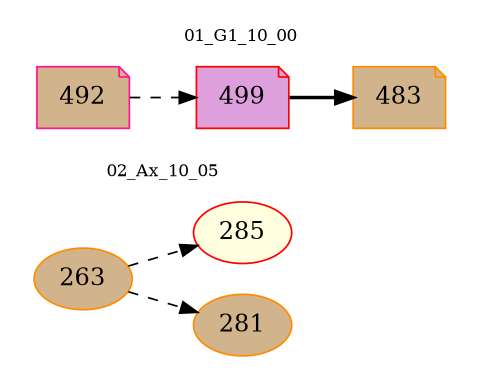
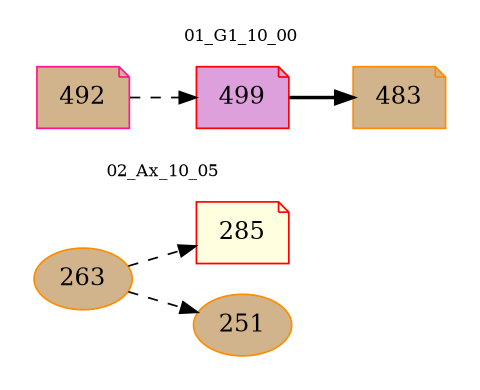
  digraph {
    rankdir=LR
    node [color=darkorange fillcolor=tan shape=note style=filled]
    edge [color=black style=dashed]
    n1 [label=263 shape=ellipse]
-   n2 [label=281 shape=ellipse]
-   n3 [color=red fillcolor=lightyellow label=285 shape=ellipse]
+   n2 [label=251 shape=ellipse]
+   n3 [color=red fillcolor=lightyellow label=285]
    n4 [color=deeppink label=492]
    n5 [label=483]
    n6 [color=red fillcolor=plum label=499]
    subgraph cluster_1 {
      color=white
      fontsize=10
      label="02_Ax_10_05"
      n1
      n2
      n3
    }
    subgraph cluster_2 {
      color=white
      fontsize=10
      label="01_G1_10_00"
      n4
      n5
      n6
    }
    n1 -> n2
    n1 -> n3
    n4 -> n6
    n6 -> n5 [style=bold]
  }
